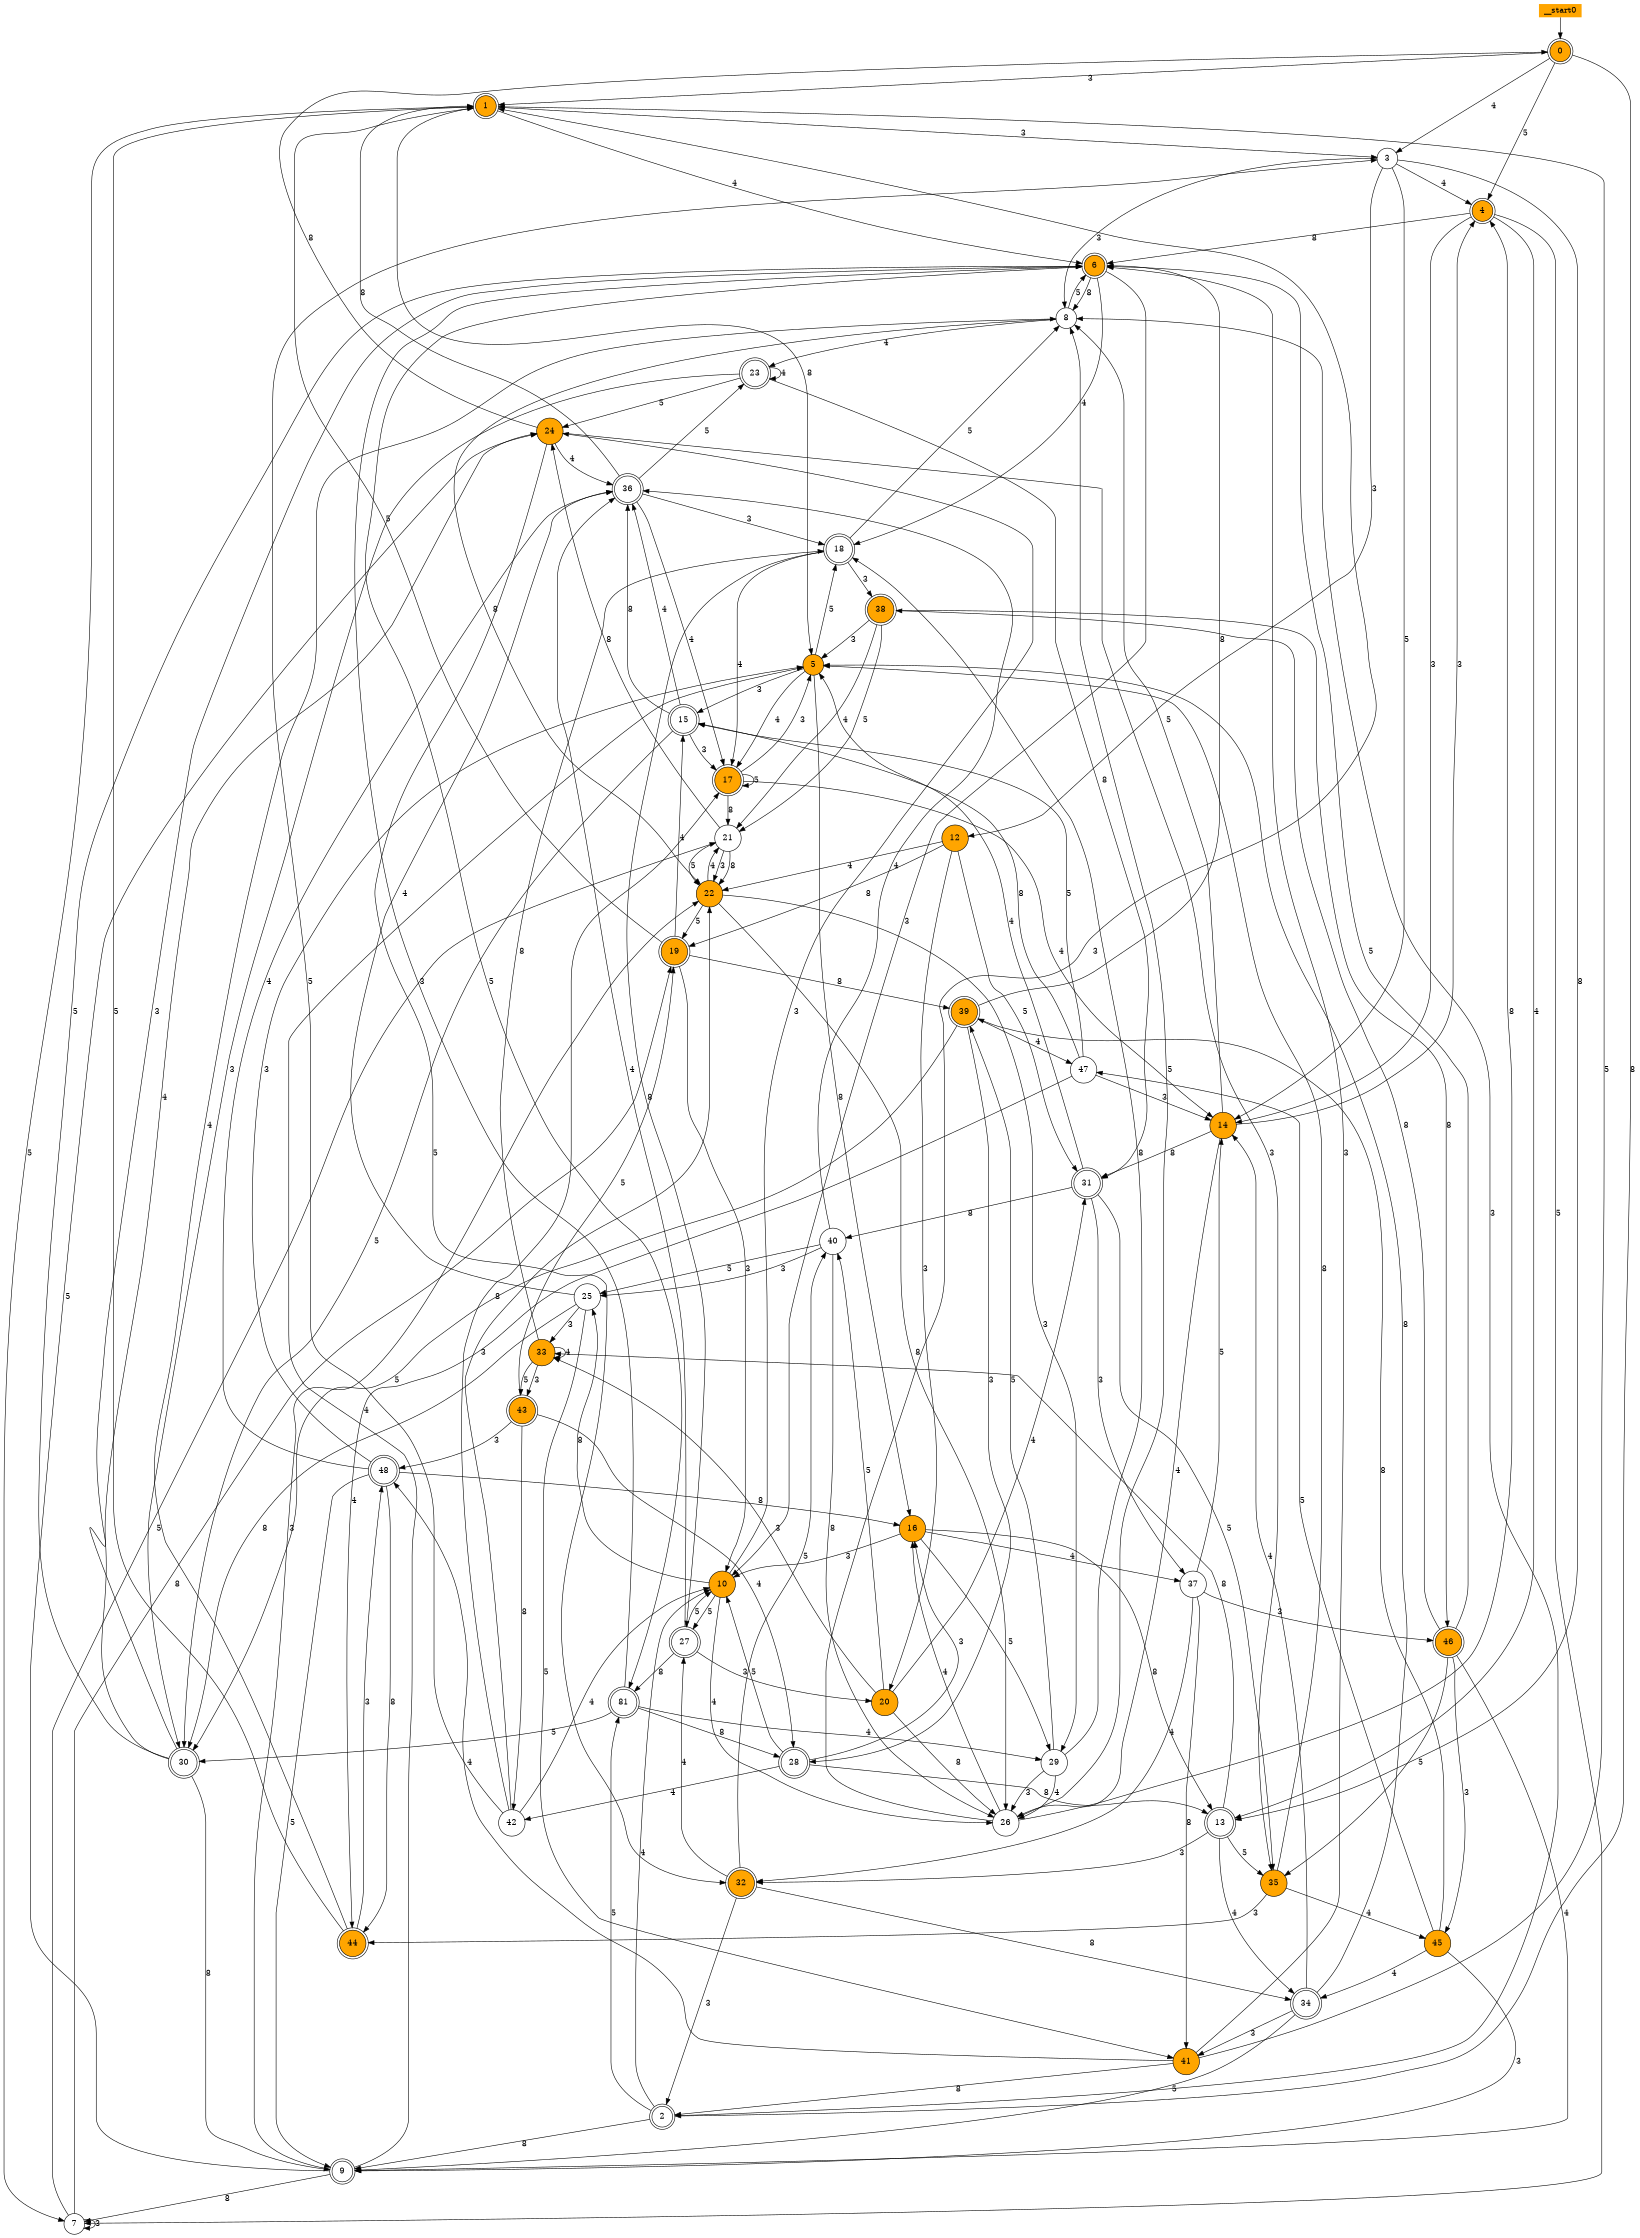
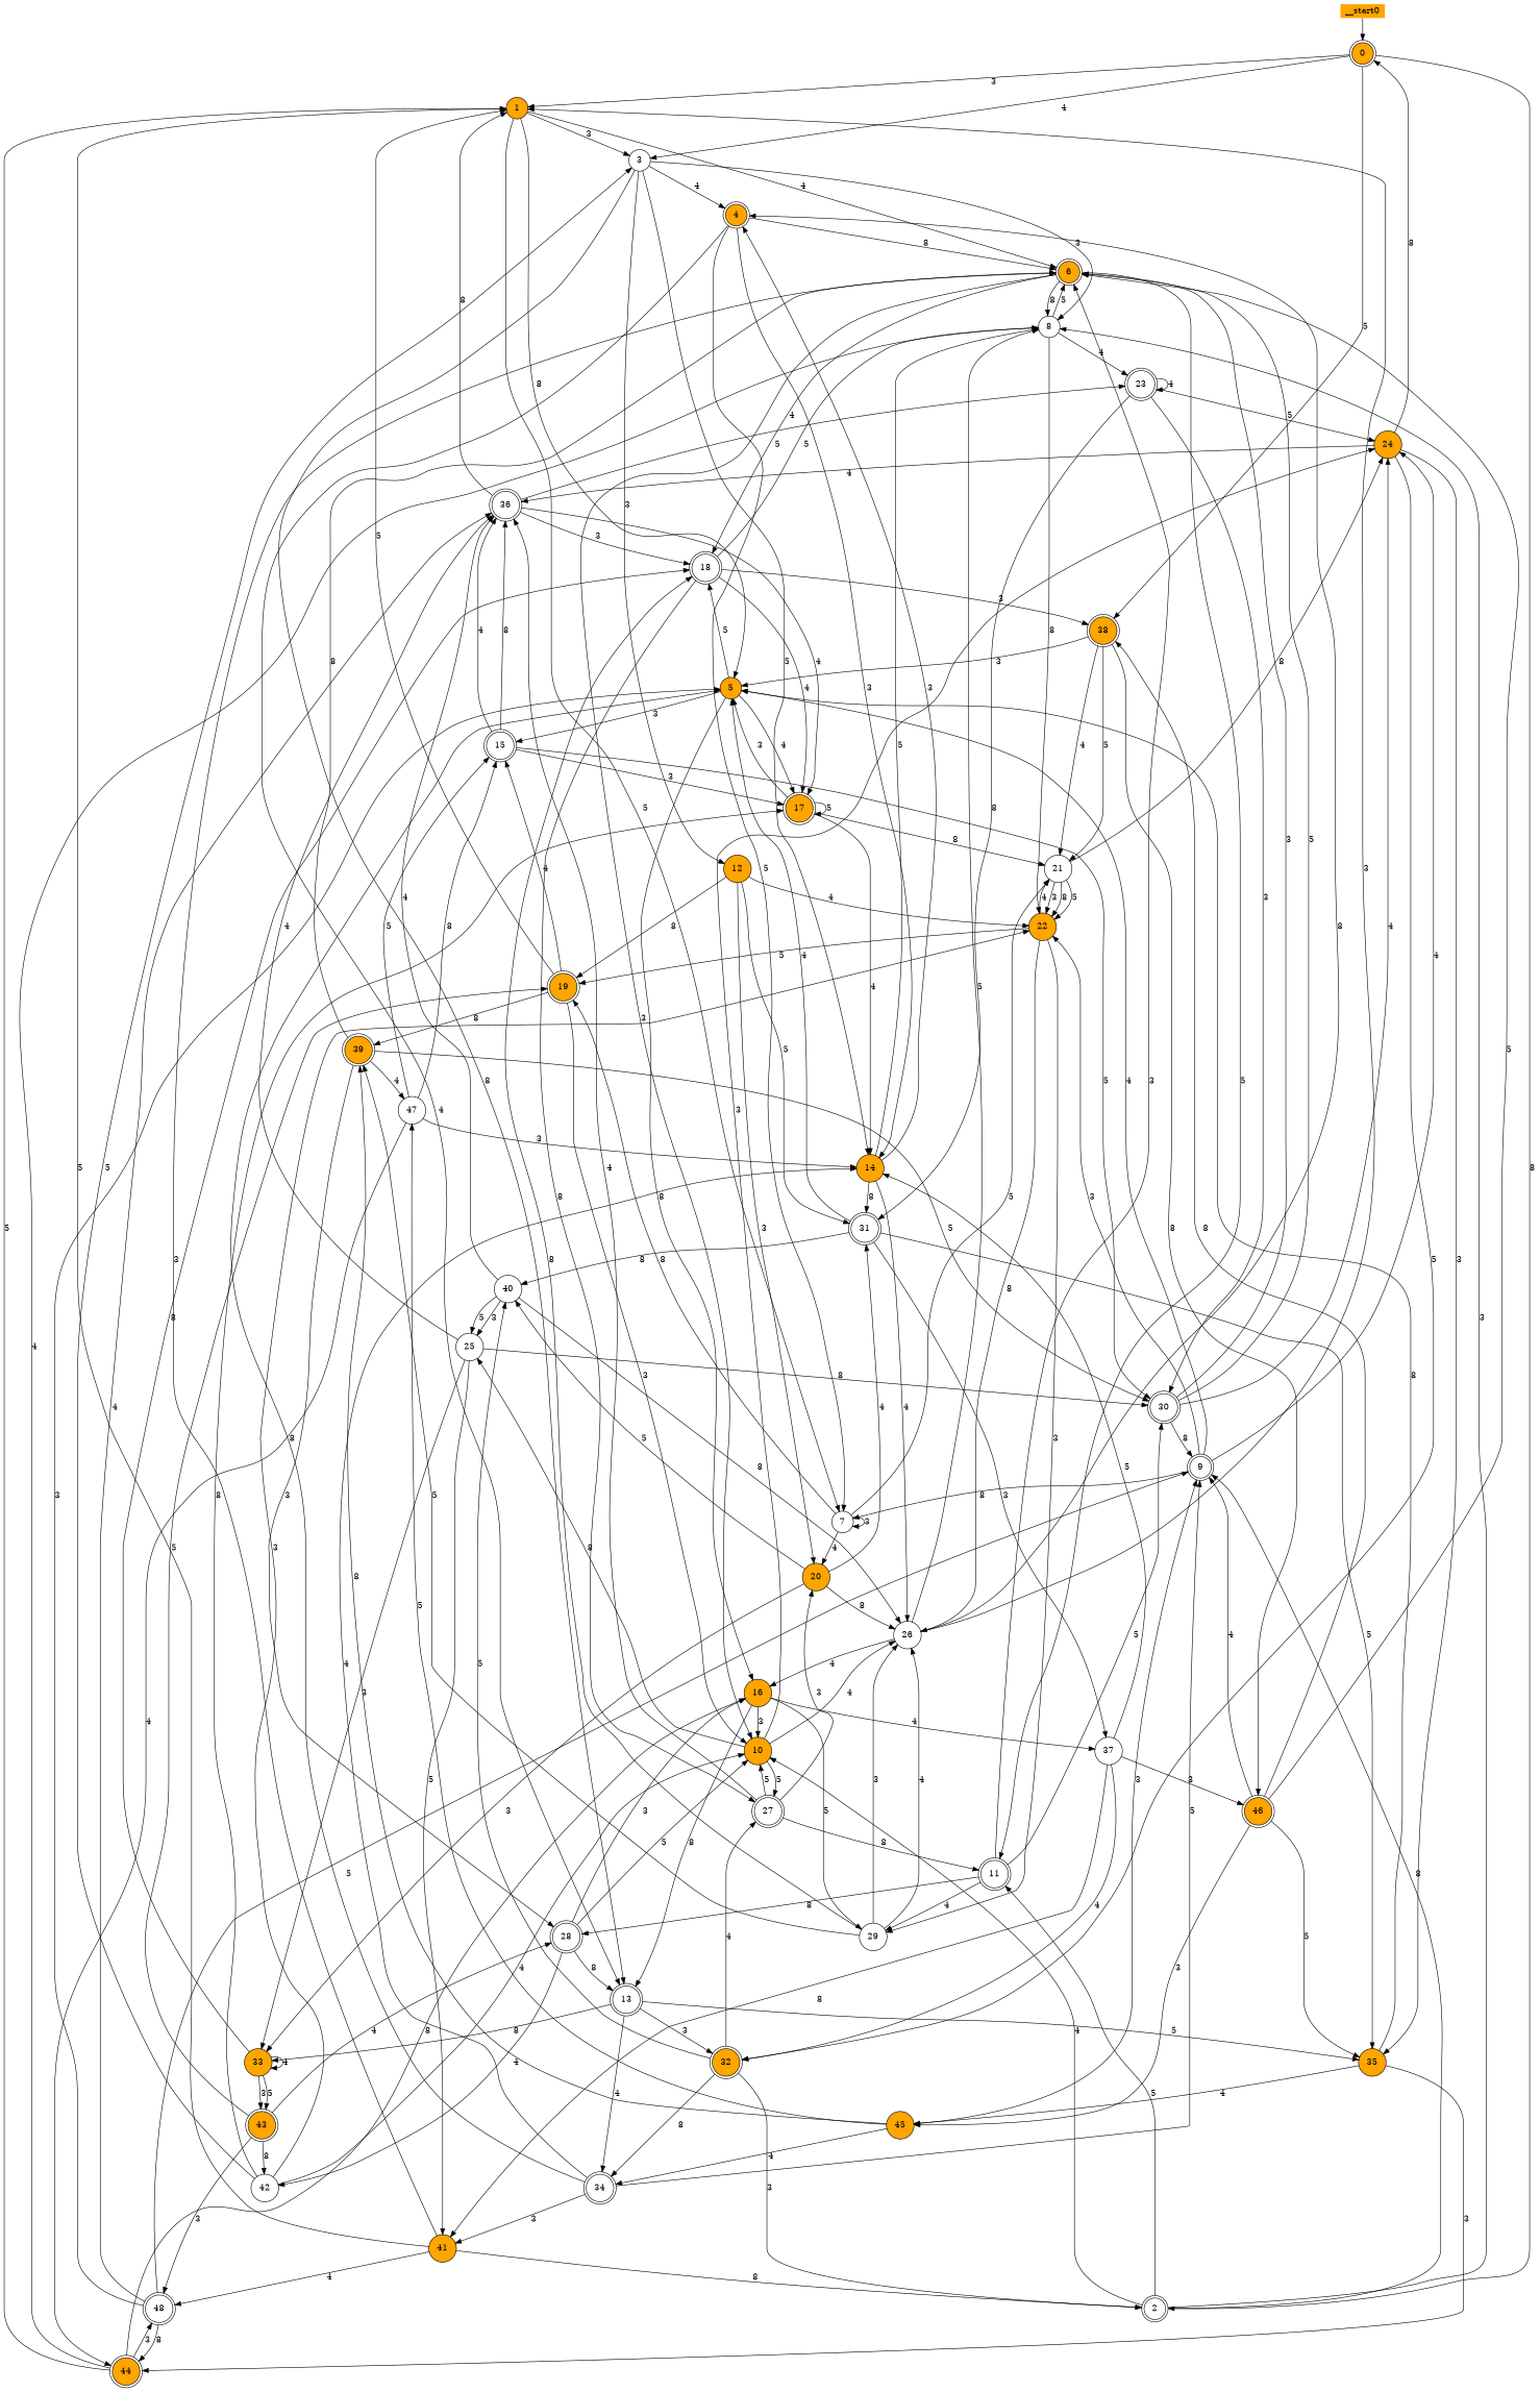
  digraph {
    node [fillcolor=orange shape=doublecircle style=filled]
    n1 [label=0]
-   n2 [label=1]
+   n2 [label=1 shape=circle]
    n3 [fillcolor=white label=2]
    n4 [fillcolor=white label=3 shape=circle]
    n5 [label=4]
    n6 [label=5 shape=circle]
    n7 [label=6]
    n8 [fillcolor=white label=7 shape=circle]
    n9 [fillcolor=white label=8 shape=circle]
    n10 [fillcolor=white label=9]
    n11 [label=10 shape=circle]
-   n12 [fillcolor=white label=81]
+   n12 [fillcolor=white label=11]
    n13 [label=12 shape=circle]
    n14 [fillcolor=white label=13]
    n15 [label=14 shape=circle]
    n16 [fillcolor=white label=15]
    n17 [label=16 shape=circle]
    n18 [label=17]
    n19 [fillcolor=white label=18]
    n20 [label=19]
    n21 [label=20 shape=circle]
    n22 [fillcolor=white label=21 shape=circle]
    n23 [label=22 shape=circle]
    n24 [fillcolor=white label=23]
    n25 [label=24 shape=circle]
    n26 [fillcolor=white label=25 shape=circle]
    n27 [fillcolor=white label=26 shape=circle]
    n28 [fillcolor=white label=27]
    n29 [fillcolor=white label=28]
    n30 [fillcolor=white label=29 shape=circle]
    n31 [fillcolor=white label=30]
    n32 [fillcolor=white label=31]
    n33 [label=32]
    n34 [label=33 shape=circle]
    n35 [fillcolor=white label=34]
    n36 [label=35 shape=circle]
    n37 [fillcolor=white label=36]
    n38 [fillcolor=white label=37 shape=circle]
    n39 [label=38]
    n40 [label=39]
    n41 [fillcolor=white label=40 shape=circle]
    n42 [label=41 shape=circle]
    n43 [fillcolor=white label=42 shape=circle]
    n44 [label=43]
    n45 [label=44]
    n46 [label=45 shape=circle]
    n47 [label=46]
    n48 [fillcolor=white label=47 shape=circle]
    n49 [fillcolor=white label=48]
    __start0 [height=0 shape=none width=0]
    n1 -> n2 [label=3]
    n1 -> n3 [label=8]
    n1 -> n4 [label=4]
-   n1 -> n5 [label=5]
+   n1 -> n39 [label=5]
    n2 -> n4 [label=3]
    n2 -> n6 [label=8]
    n2 -> n7 [label=4]
    n2 -> n8 [label=5]
    n3 -> n9 [label=3]
    n3 -> n10 [label=8]
    n3 -> n11 [label=4]
    n3 -> n12 [label=5]
    n4 -> n5 [label=4]
    n4 -> n9 [label=3]
    n4 -> n13 [label=3]
    n4 -> n14 [label=8]
    n4 -> n15 [label=5]
    n5 -> n7 [label=8]
    n5 -> n8 [label=5]
    n5 -> n14 [label=4]
    n5 -> n15 [label=3]
    n6 -> n16 [label=3]
    n6 -> n17 [label=8]
    n6 -> n18 [label=4]
    n6 -> n19 [label=5]
    n7 -> n9 [label=8]
    n7 -> n11 [label=3]
    n7 -> n12 [label=5]
    n7 -> n19 [label=4]
    n8 -> n8 [label=3]
    n8 -> n20 [label=8]
+   n8 -> n21 [label=4]
    n8 -> n22 [label=5]
    n9 -> n7 [label=5]
    n9 -> n23 [label=8]
    n9 -> n24 [label=4]
    n10 -> n6 [label=4]
    n10 -> n8 [label=8]
    n10 -> n23 [label=3]
-   n10 -> n25 [label=5]
+   n10 -> n25 [label=4]
    n11 -> n25 [label=3]
    n11 -> n26 [label=8]
    n11 -> n27 [label=4]
    n11 -> n28 [label=5]
    n12 -> n7 [label=3]
    n12 -> n29 [label=8]
    n12 -> n30 [label=4]
    n12 -> n31 [label=5]
    n13 -> n20 [label=8]
    n13 -> n21 [label=3]
    n13 -> n23 [label=4]
    n13 -> n32 [label=5]
    n14 -> n33 [label=3]
    n14 -> n34 [label=8]
    n14 -> n35 [label=4]
    n14 -> n36 [label=5]
    n15 -> n5 [label=3]
    n15 -> n9 [label=5]
    n15 -> n27 [label=4]
    n15 -> n32 [label=8]
    n16 -> n18 [label=3]
    n16 -> n31 [label=5]
    n16 -> n37 [label=8]
    n16 -> n37 [label=4]
    n17 -> n11 [label=3]
    n17 -> n14 [label=8]
    n17 -> n30 [label=5]
    n17 -> n38 [label=4]
    n18 -> n6 [label=3]
    n18 -> n15 [label=4]
    n18 -> n18 [label=5]
    n18 -> n22 [label=8]
    n19 -> n9 [label=5]
    n19 -> n18 [label=4]
    n19 -> n28 [label=8]
    n19 -> n39 [label=3]
    n20 -> n2 [label=5]
    n20 -> n11 [label=3]
    n20 -> n16 [label=4]
    n20 -> n40 [label=8]
    n21 -> n27 [label=8]
    n21 -> n32 [label=4]
    n21 -> n34 [label=3]
    n21 -> n41 [label=5]
    n22 -> n23 [label=3]
    n22 -> n23 [label=8]
    n22 -> n23 [label=5]
    n22 -> n25 [label=8]
    n23 -> n20 [label=5]
    n23 -> n22 [label=4]
    n23 -> n27 [label=8]
    n23 -> n30 [label=3]
    n24 -> n24 [label=4]
    n24 -> n25 [label=5]
    n24 -> n31 [label=3]
    n24 -> n32 [label=8]
    n25 -> n1 [label=8]
    n25 -> n33 [label=5]
    n25 -> n36 [label=3]
    n25 -> n37 [label=4]
    n26 -> n31 [label=8]
    n26 -> n34 [label=3]
    n26 -> n37 [label=4]
    n26 -> n42 [label=5]
    n27 -> n2 [label=3]
    n27 -> n5 [label=8]
    n27 -> n9 [label=5]
    n27 -> n17 [label=4]
    n28 -> n11 [label=5]
    n28 -> n12 [label=8]
    n28 -> n21 [label=3]
    n28 -> n37 [label=4]
    n29 -> n11 [label=5]
    n29 -> n14 [label=8]
    n29 -> n17 [label=3]
    n29 -> n43 [label=4]
    n30 -> n19 [label=8]
    n30 -> n27 [label=3]
    n30 -> n27 [label=4]
    n30 -> n40 [label=5]
    n31 -> n7 [label=3]
    n31 -> n7 [label=5]
    n31 -> n10 [label=8]
    n31 -> n25 [label=4]
    n32 -> n6 [label=4]
    n32 -> n36 [label=5]
    n32 -> n38 [label=3]
    n32 -> n41 [label=8]
    n33 -> n3 [label=3]
    n33 -> n28 [label=4]
    n33 -> n35 [label=8]
    n33 -> n41 [label=5]
    n34 -> n19 [label=8]
    n34 -> n34 [label=4]
    n34 -> n44 [label=3]
    n34 -> n44 [label=5]
    n35 -> n6 [label=8]
    n35 -> n10 [label=5]
    n35 -> n15 [label=4]
    n35 -> n42 [label=3]
    n36 -> n6 [label=8]
    n36 -> n45 [label=3]
    n36 -> n46 [label=4]
    n37 -> n2 [label=8]
    n37 -> n18 [label=4]
    n37 -> n19 [label=3]
    n37 -> n24 [label=5]
    n38 -> n15 [label=5]
    n38 -> n33 [label=4]
    n38 -> n42 [label=8]
    n38 -> n47 [label=3]
    n39 -> n6 [label=3]
    n39 -> n22 [label=4]
    n39 -> n22 [label=5]
    n39 -> n47 [label=8]
    n40 -> n7 [label=8]
    n40 -> n29 [label=3]
    n40 -> n31 [label=5]
    n40 -> n48 [label=4]
    n41 -> n26 [label=3]
    n41 -> n26 [label=5]
    n41 -> n27 [label=8]
    n41 -> n37 [label=4]
    n42 -> n2 [label=5]
    n42 -> n3 [label=8]
    n42 -> n7 [label=3]
    n42 -> n49 [label=4]
    n43 -> n4 [label=5]
    n43 -> n11 [label=4]
    n43 -> n18 [label=8]
    n43 -> n23 [label=3]
    n44 -> n20 [label=5]
    n44 -> n29 [label=4]
    n44 -> n43 [label=8]
    n44 -> n49 [label=3]
    n45 -> n2 [label=5]
    n45 -> n9 [label=4]
-   n49 -> n17 [label=8]
+   n45 -> n17 [label=8]
    n45 -> n49 [label=3]
    n46 -> n10 [label=3]
    n46 -> n35 [label=4]
    n46 -> n40 [label=8]
    n46 -> n48 [label=5]
    n47 -> n7 [label=5]
    n47 -> n10 [label=4]
    n47 -> n36 [label=5]
    n47 -> n39 [label=8]
    n47 -> n46 [label=3]
    n48 -> n15 [label=3]
    n48 -> n16 [label=8]
    n48 -> n16 [label=5]
    n48 -> n45 [label=4]
    n49 -> n6 [label=3]
    n49 -> n10 [label=5]
    n49 -> n37 [label=4]
    n49 -> n45 [label=8]
    __start0 -> n1
  }
